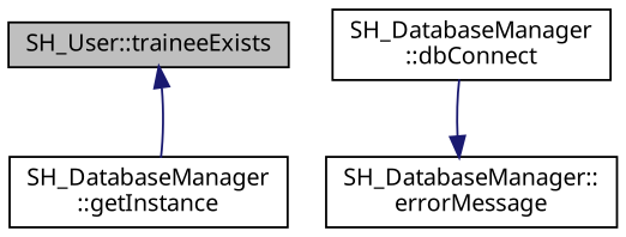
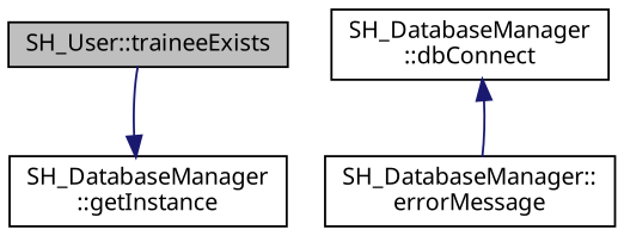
  digraph {
    rankdir=TB
    node [color=black fontname=Verdana fontsize=11 shape=record]
    edge [color=midnightblue fontname=Verdana fontsize=11 labelfontname=Verdana labelfontsize=11 style=solid]
    n1 [fillcolor=grey75 fontcolor=black height=0.2 label="SH_User::traineeExists" style=filled width=0.4]
    n2 [height=0.2 label="SH_DatabaseManager\l::getInstance" width=0.4]
    n3 [height=0.2 label="SH_DatabaseManager\l::dbConnect" width=0.4]
    n4 [height=0.2 label="SH_DatabaseManager::\lerrorMessage" width=0.4]
-   n2 -> n1
-   n3 -> n4
+   n1 -> n2
+   n4 -> n3
  }
